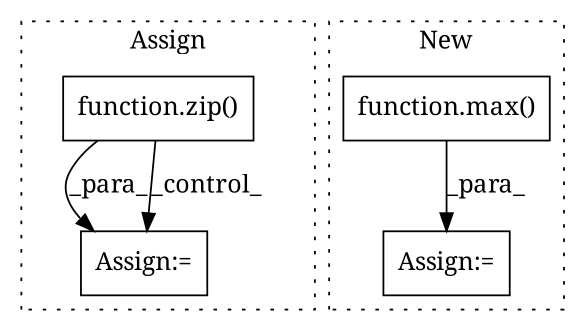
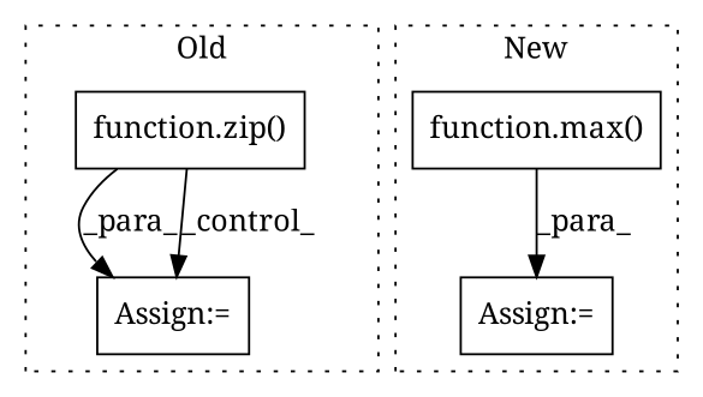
  digraph {
    fontname="Noto Serif"
    node [a=75 fontname="Noto Serif" l="4,1" shape=box]
    edge [fontname="Noto Serif"]
    n1 [label="function.zip()" s="3146,3177"]
    n2 [a=68 l=3 label="Assign:=" s=3528]
    n3 [label="function.max()" s="3532,3593"]
    n4 [a=68 l=3 label="Assign:=" s=3610]
    subgraph cluster_1 {
-     label=Assign
+     label=Old
      style=dotted
      n1
      n2
    }
    subgraph cluster_2 {
      label=New
      style=dotted
      n3
      n4
    }
    n1 -> n2 [label=_para_]
    n1 -> n2 [label=_control_]
    n3 -> n4 [label=_para_]
  }
